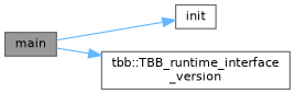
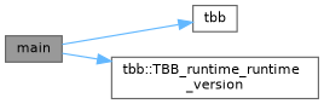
  digraph {
    rankdir=LR
    node [color=grey40 fillcolor=white fontname=Helvetica fontsize=10 shape=box style=filled]
    edge [color=steelblue1 fontname=Helvetica fontsize=10 labelfontname=Helvetica labelfontsize=10 style=solid]
    n1 [color=gray40 fillcolor=grey60 fontcolor=black height=0.2 label=main width=0.4]
-   n2 [height=0.2 label=init width=0.4]
-   n3 [height=0.2 label="tbb::TBB_runtime_interface\l_version" width=0.4]
+   n2 [height=0.2 label=tbb width=0.4]
+   n3 [height=0.2 label="tbb::TBB_runtime_runtime\l_version" width=0.4]
    n1 -> n2
    n1 -> n3
  }
